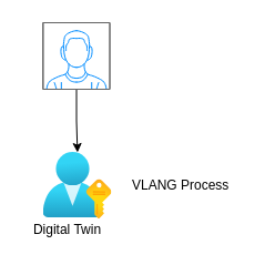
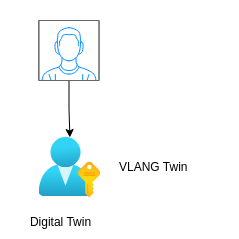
  <mxCell id="0" />
  <mxCell id="1" parent="0" />
  <mxCell id="2" style="edgeStyle=orthogonalEdgeStyle;rounded=0;orthogonalLoop=1;jettySize=auto;html=1;" edge="1" parent="1" source="3" target="4"><mxGeometry relative="1" as="geometry" /></mxCell>
  <mxCell id="3" value="" style="verticalLabelPosition=bottom;shadow=0;dashed=0;align=center;html=1;verticalAlign=top;strokeWidth=1;shape=mxgraph.mockup.containers.userMale;strokeColor=#666666;strokeColor2=#008cff;" vertex="1" parent="1"><mxGeometry x="38.52" y="20" width="60" height="60" as="geometry" /></mxCell>
  <mxCell id="4" value="" style="aspect=fixed;html=1;points=[];align=center;image;fontSize=12;image=img/lib/azure2/azure_stack/User_Subscriptions.svg;" vertex="1" parent="1"><mxGeometry x="38.52" y="137" width="61.82" height="60" as="geometry" /></mxCell>
- <mxCell id="5" value="Digital Twin" style="text;html=1;resizable=0;autosize=1;align=center;verticalAlign=middle;points=[];fillColor=none;strokeColor=none;rounded=0;" vertex="1" parent="1"><mxGeometry x="20.34" y="197" width="80" height="20" as="geometry" /></mxCell>
- <mxCell id="6" value="VLANG Process" style="text;html=1;resizable=0;autosize=1;align=left;verticalAlign=middle;points=[];fillColor=none;strokeColor=none;rounded=0;" vertex="1" parent="1"><mxGeometry x="117" y="157" width="100" height="20" as="geometry" /></mxCell>
+ <mxCell id="5" value="Digital Twin" style="text;html=1;resizable=0;autosize=1;align=center;verticalAlign=middle;points=[];fillColor=none;strokeColor=none;rounded=0;" vertex="1" parent="1"><mxGeometry x="20.34" y="212" width="80" height="20" as="geometry" /></mxCell>
+ <mxCell id="6" value="VLANG Twin" style="text;html=1;resizable=0;autosize=1;align=left;verticalAlign=middle;points=[];fillColor=none;strokeColor=none;rounded=0;" vertex="1" parent="1"><mxGeometry x="117" y="157" width="100" height="20" as="geometry" /></mxCell>
